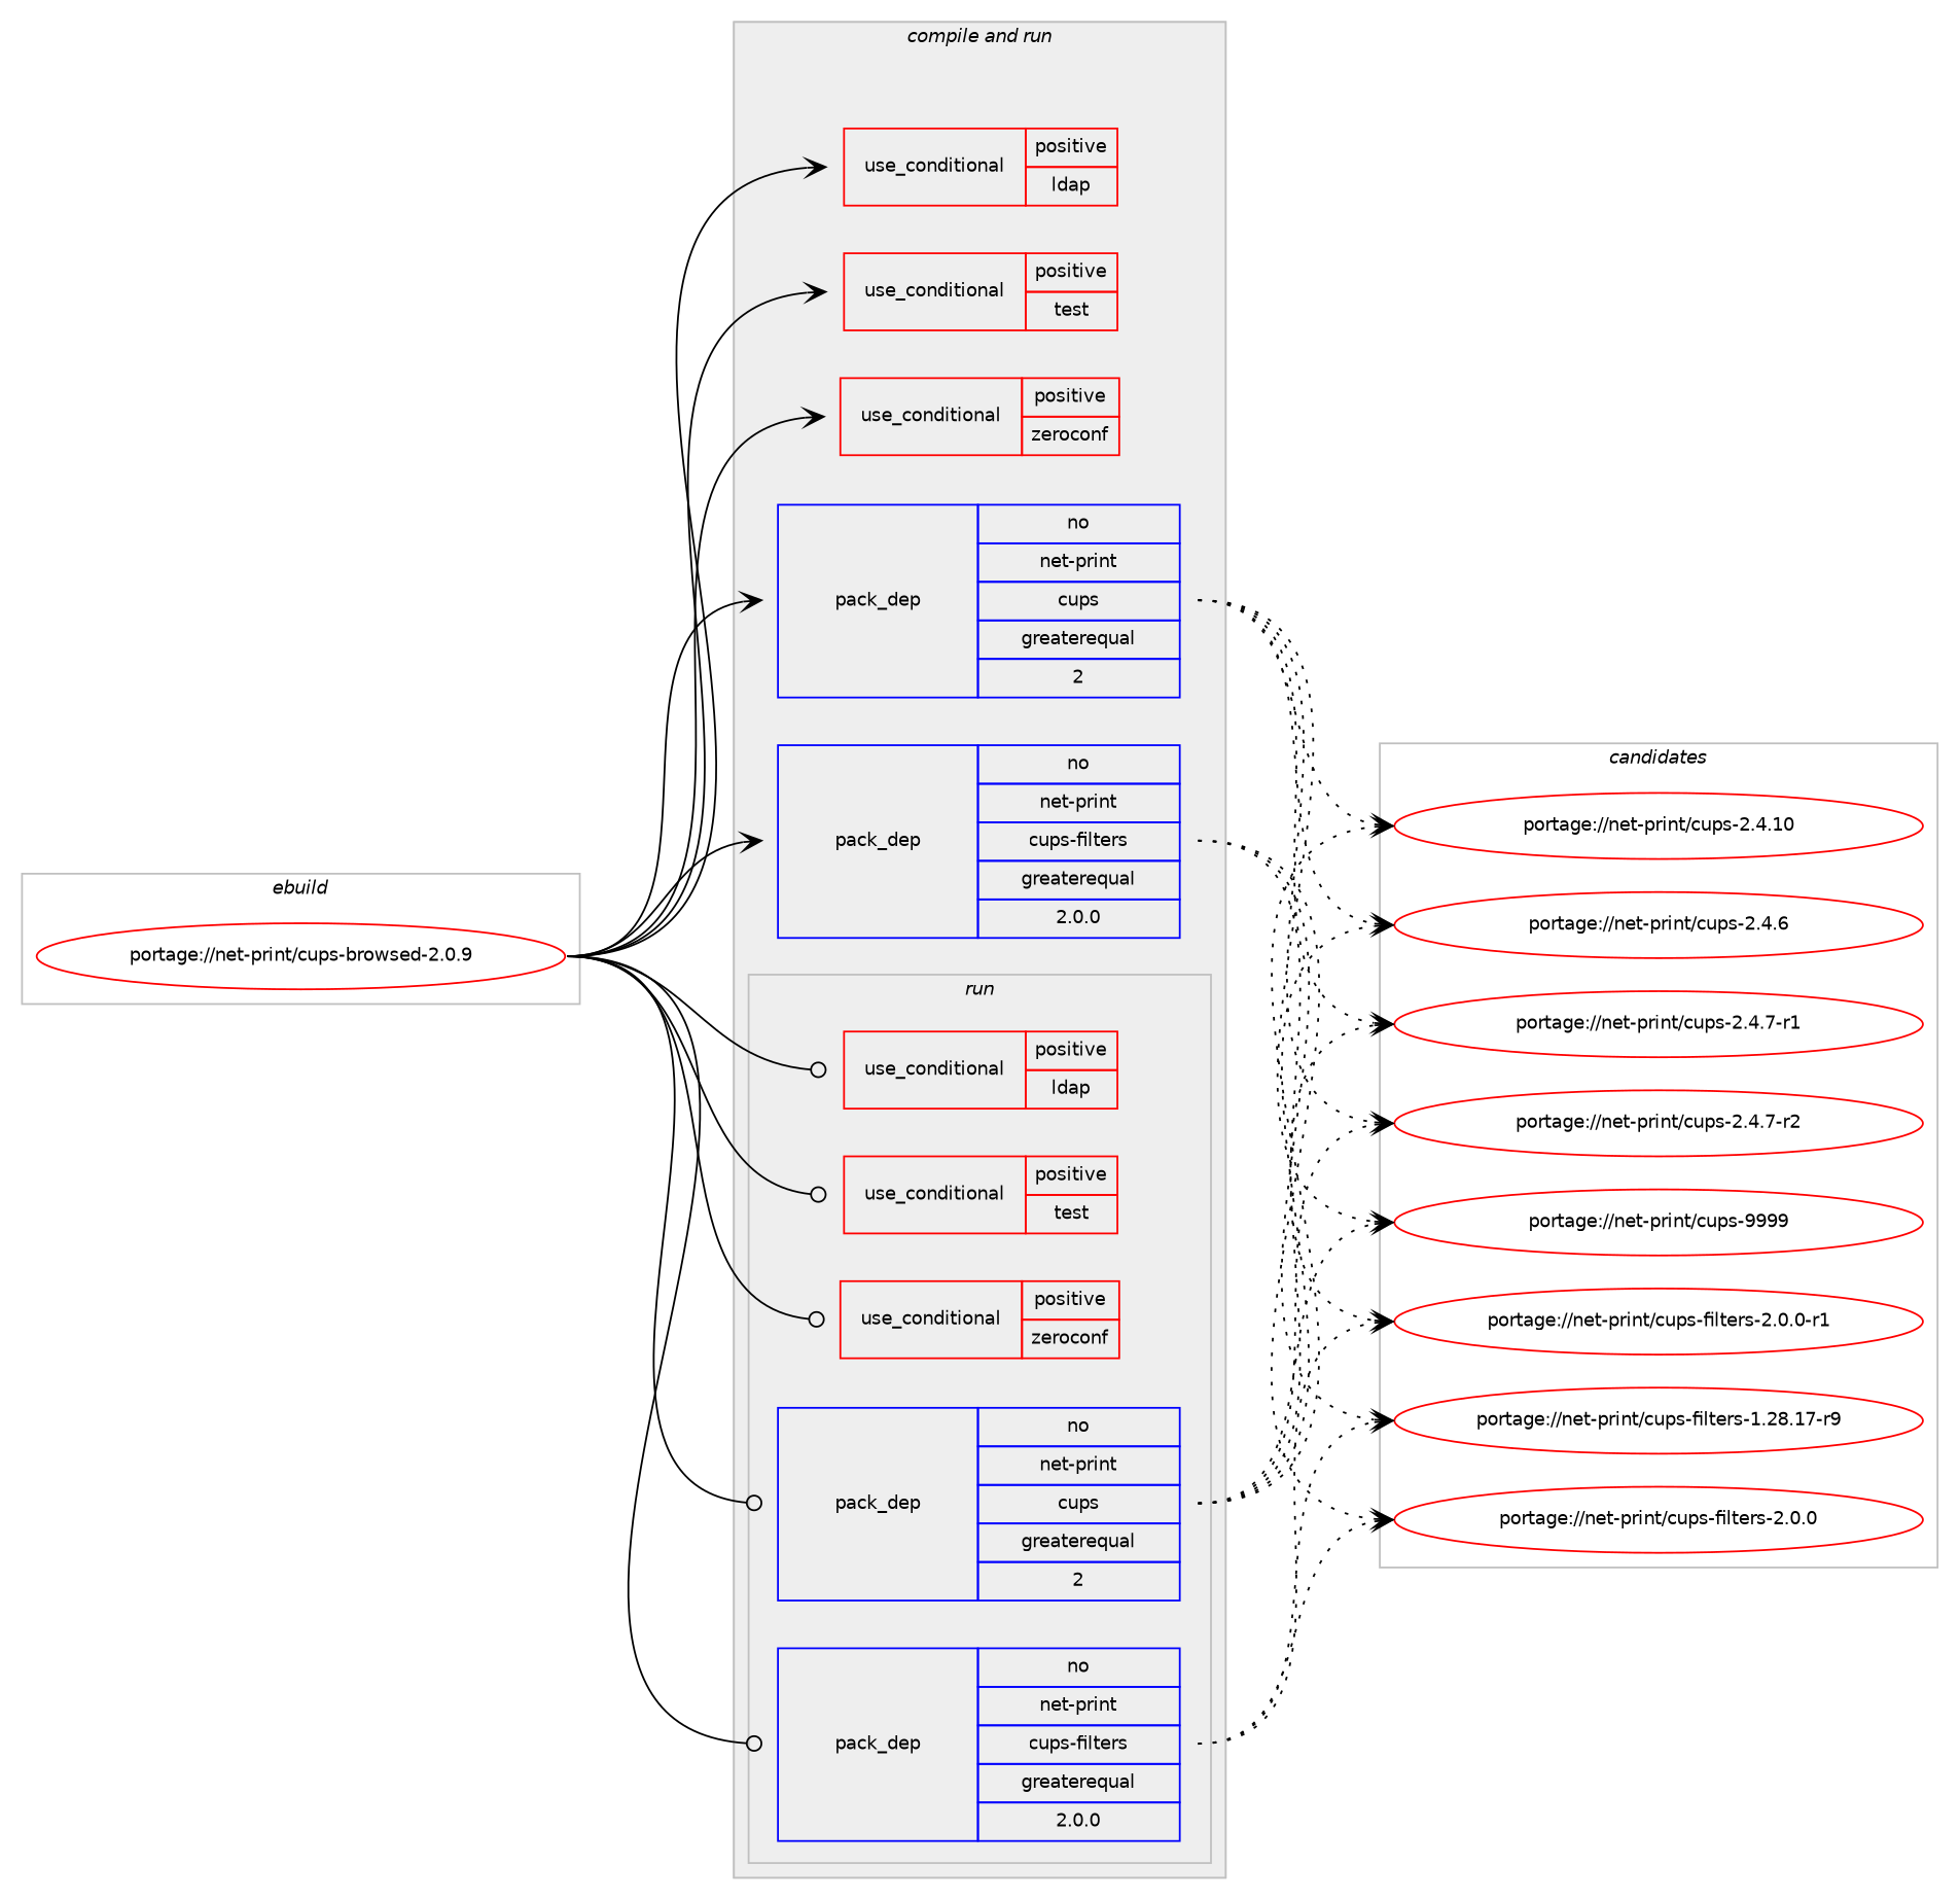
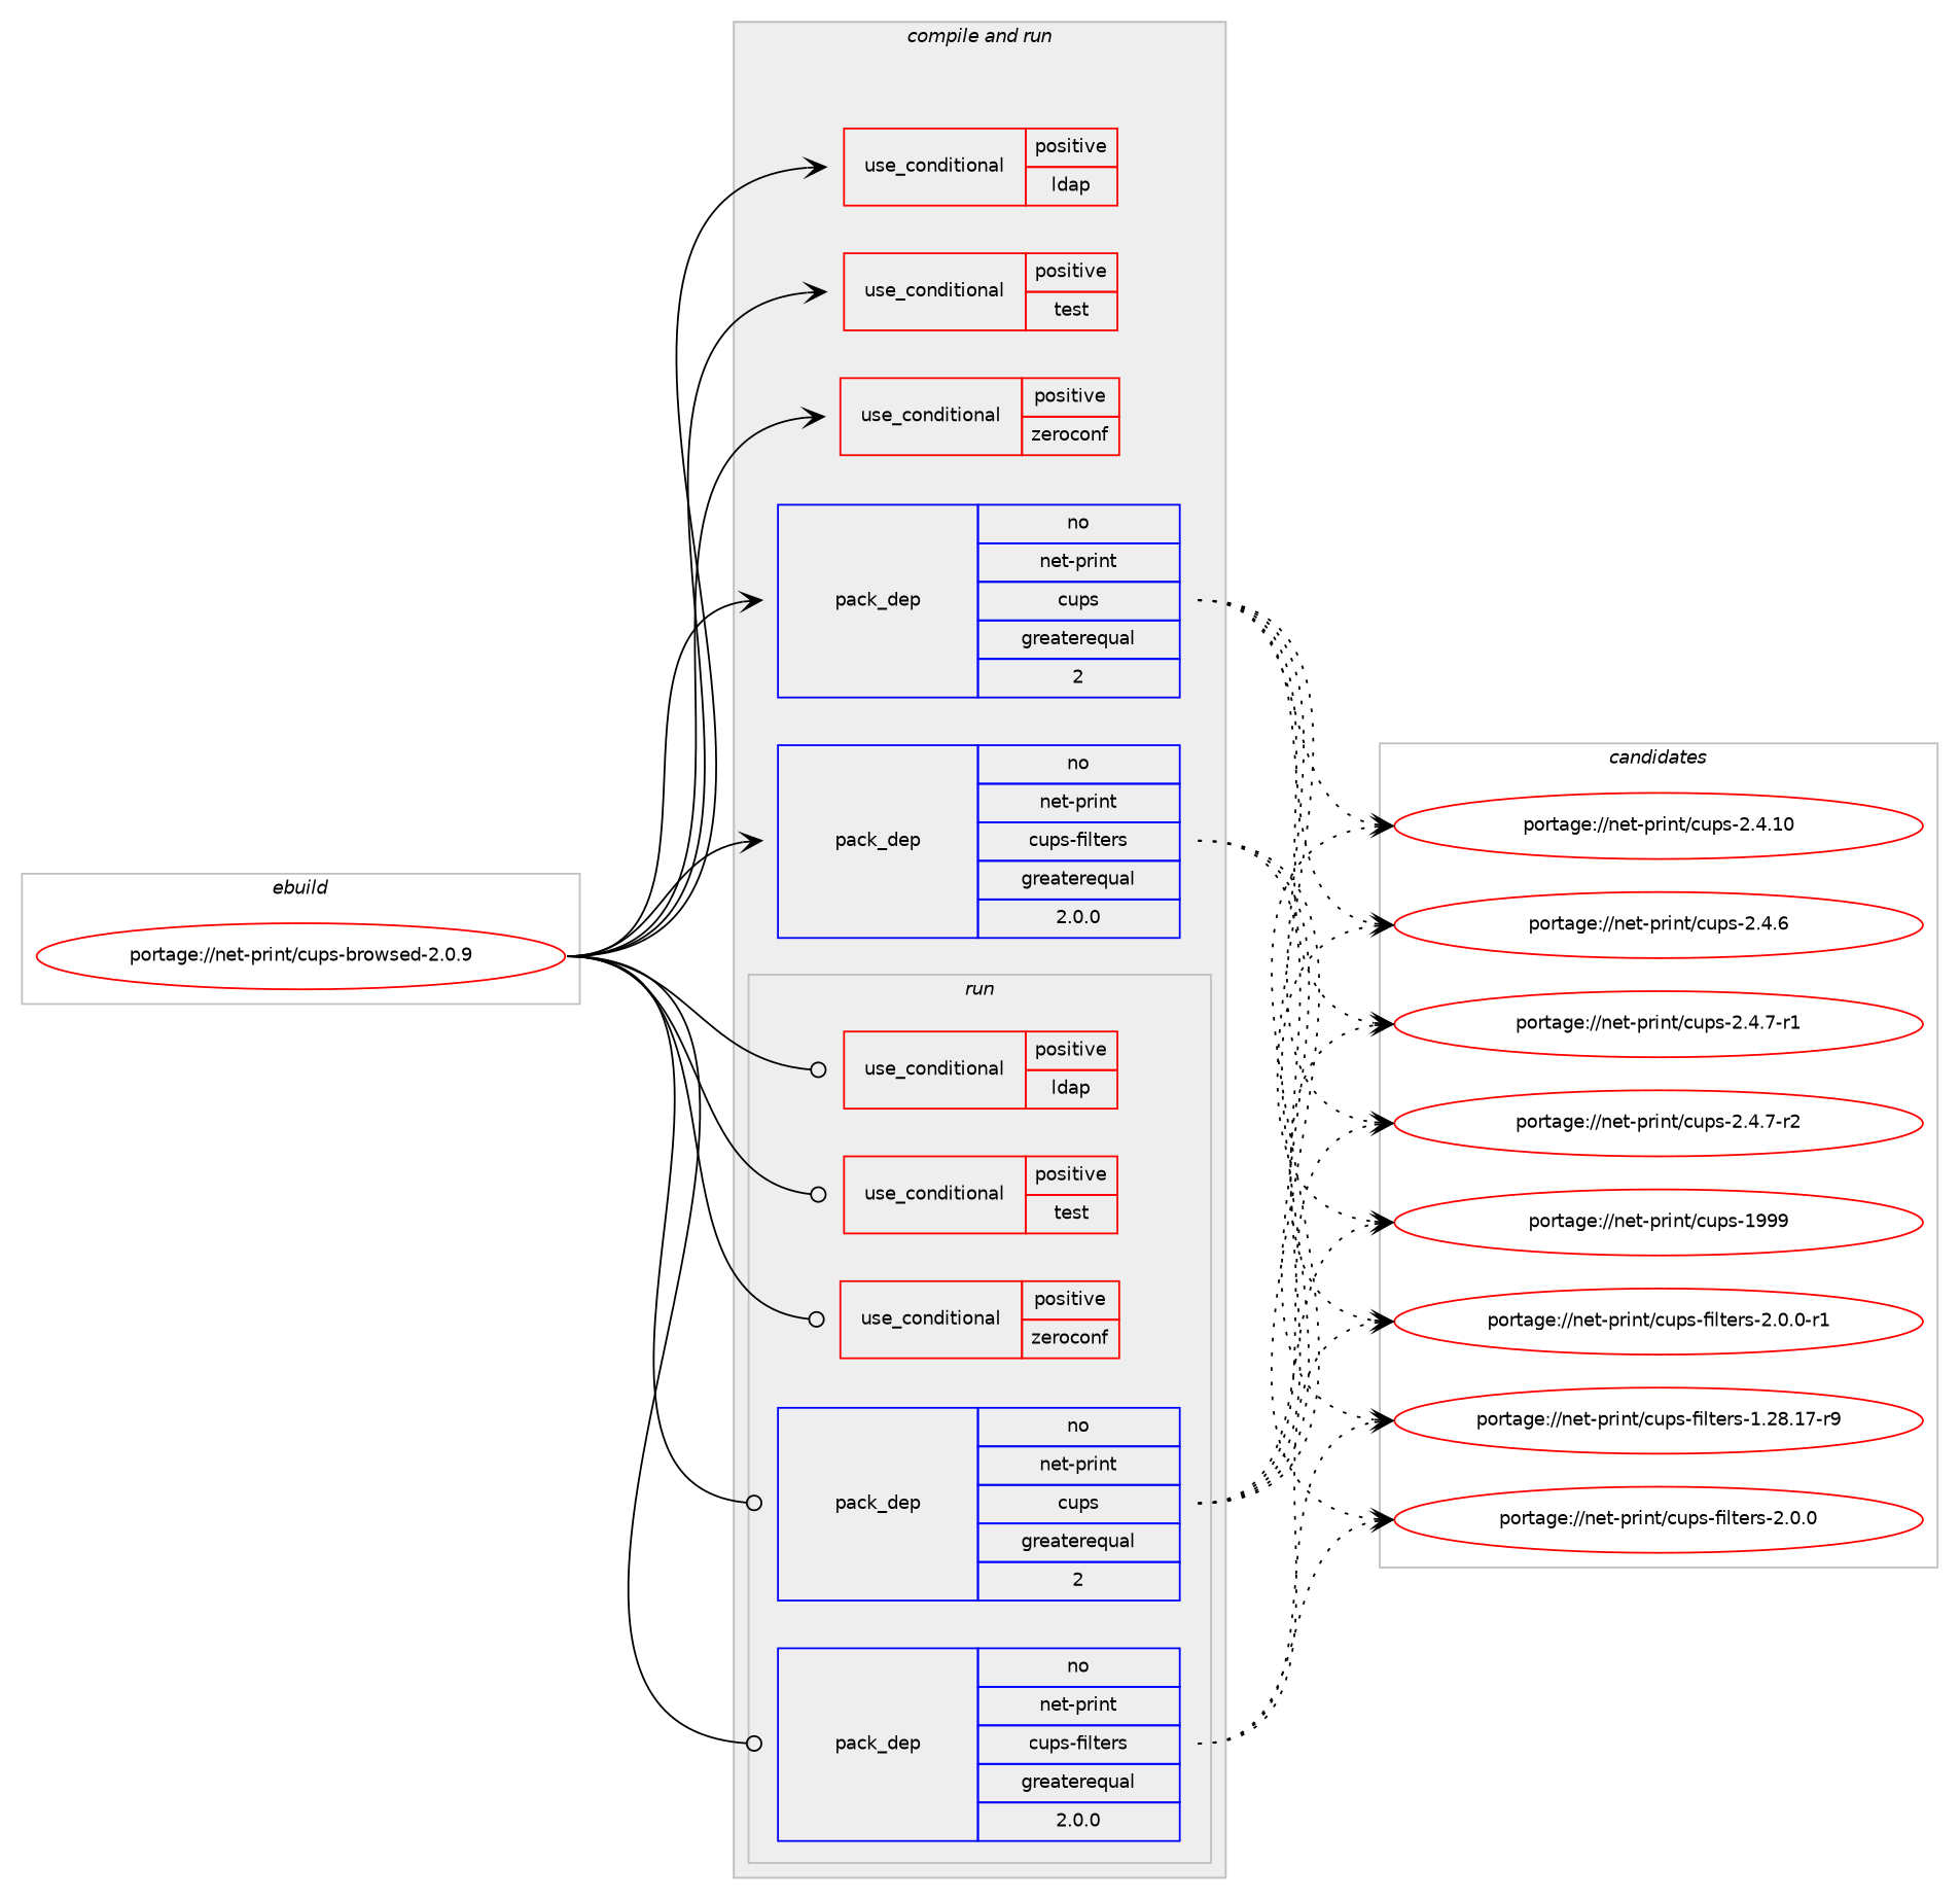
  digraph {
    compound=true
    concentrate=true
    fontname=Helvetica
    fontsize=10
    newrank=true
    rankdir=LR
    ranksep=1.5
    node [color=red fontname=Helvetica fontsize=10 shape=none]
    edge [arrowhead=vee headport=w style=dotted tailport=e weight=100]
    n1 [label="portage://net-print/cups-browsed-2.0.9" width=4 shape=""]
    n2 [label=<<TABLE BORDER="0" CELLBORDER="1" CELLSPACING="0" CELLPADDING="4"><TR><TD ROWSPAN="3" CELLPADDING="10">use_conditional</TD></TR><TR><TD>positive</TD></TR><TR><TD>ldap</TD></TR></TABLE>>]
    n3 [label=<<TABLE BORDER="0" CELLBORDER="1" CELLSPACING="0" CELLPADDING="4"><TR><TD ROWSPAN="3" CELLPADDING="10">use_conditional</TD></TR><TR><TD>positive</TD></TR><TR><TD>test</TD></TR></TABLE>>]
    n4 [label=<<TABLE BORDER="0" CELLBORDER="1" CELLSPACING="0" CELLPADDING="4"><TR><TD ROWSPAN="3" CELLPADDING="10">use_conditional</TD></TR><TR><TD>positive</TD></TR><TR><TD>zeroconf</TD></TR></TABLE>>]
    n5 [color=blue label=<<TABLE BORDER="0" CELLBORDER="1" CELLSPACING="0" CELLPADDING="4" WIDTH="220"><TR><TD ROWSPAN="6" CELLPADDING="30">pack_dep</TD></TR><TR><TD WIDTH="110">no</TD></TR><TR><TD>net-print</TD></TR><TR><TD>cups</TD></TR><TR><TD>greaterequal</TD></TR><TR><TD>2</TD></TR></TABLE>>]
    n6 [color=blue label=<<TABLE BORDER="0" CELLBORDER="1" CELLSPACING="0" CELLPADDING="4" WIDTH="220"><TR><TD ROWSPAN="6" CELLPADDING="30">pack_dep</TD></TR><TR><TD WIDTH="110">no</TD></TR><TR><TD>net-print</TD></TR><TR><TD>cups-filters</TD></TR><TR><TD>greaterequal</TD></TR><TR><TD>2.0.0</TD></TR></TABLE>>]
    n7 [label=<<TABLE BORDER="0" CELLBORDER="1" CELLSPACING="0" CELLPADDING="4"><TR><TD ROWSPAN="3" CELLPADDING="10">use_conditional</TD></TR><TR><TD>positive</TD></TR><TR><TD>ldap</TD></TR></TABLE>>]
    n8 [label=<<TABLE BORDER="0" CELLBORDER="1" CELLSPACING="0" CELLPADDING="4"><TR><TD ROWSPAN="3" CELLPADDING="10">use_conditional</TD></TR><TR><TD>positive</TD></TR><TR><TD>test</TD></TR></TABLE>>]
    n9 [label=<<TABLE BORDER="0" CELLBORDER="1" CELLSPACING="0" CELLPADDING="4"><TR><TD ROWSPAN="3" CELLPADDING="10">use_conditional</TD></TR><TR><TD>positive</TD></TR><TR><TD>zeroconf</TD></TR></TABLE>>]
    n10 [color=blue label=<<TABLE BORDER="0" CELLBORDER="1" CELLSPACING="0" CELLPADDING="4" WIDTH="220"><TR><TD ROWSPAN="6" CELLPADDING="30">pack_dep</TD></TR><TR><TD WIDTH="110">no</TD></TR><TR><TD>net-print</TD></TR><TR><TD>cups</TD></TR><TR><TD>greaterequal</TD></TR><TR><TD>2</TD></TR></TABLE>>]
    n11 [color=blue label=<<TABLE BORDER="0" CELLBORDER="1" CELLSPACING="0" CELLPADDING="4" WIDTH="220"><TR><TD ROWSPAN="6" CELLPADDING="30">pack_dep</TD></TR><TR><TD WIDTH="110">no</TD></TR><TR><TD>net-print</TD></TR><TR><TD>cups-filters</TD></TR><TR><TD>greaterequal</TD></TR><TR><TD>2.0.0</TD></TR></TABLE>>]
    n12 [label="portage://net-print/cups-2.4.10" width=4 shape=""]
    n13 [label="portage://net-print/cups-2.4.6" width=4 shape=""]
    n14 [label="portage://net-print/cups-2.4.7-r1" width=4 shape=""]
    n15 [label="portage://net-print/cups-2.4.7-r2" width=4 shape=""]
-   n16 [label="portage://net-print/cups-9999" width=4 shape=""]
+   n16 [label="portage://net-print/cups-1999" width=4 shape=""]
    n17 [label="portage://net-print/cups-filters-1.28.17-r9" width=4 shape=""]
    n18 [label="portage://net-print/cups-filters-2.0.0" width=4 shape=""]
    n19 [label="portage://net-print/cups-filters-2.0.0-r1" width=4 shape=""]
    subgraph cluster_1 {
      color=gray
      label=<<i>ebuild</i>>
      rank=same
      n1
    }
    subgraph cluster_2 {
      color=gray
      label=<<i>dependencies</i>>
      subgraph cluster_3 {
        color=gray
        fillcolor="#eeeeee"
        label=<<i>compile</i>>
        style=filled
        subgraph sub_4 {
          color=gray
          fillcolor="#eeeeee"
          label=<<i>compile</i>>
          style=filled
          n2
        }
        subgraph sub_5 {
          color=gray
          fillcolor="#eeeeee"
          label=<<i>compile</i>>
          style=filled
          n3
        }
        subgraph sub_6 {
          color=gray
          fillcolor="#eeeeee"
          label=<<i>compile</i>>
          style=filled
          n4
        }
        subgraph sub_7 {
          color=gray
          fillcolor="#eeeeee"
          label=<<i>compile</i>>
          style=filled
          n5
        }
        subgraph sub_8 {
          color=gray
          fillcolor="#eeeeee"
          label=<<i>compile</i>>
          style=filled
          n6
        }
      }
      subgraph cluster_9 {
        color=gray
        fillcolor="#eeeeee"
        label=<<i>compile and run</i>>
        style=filled
      }
      subgraph cluster_10 {
        color=gray
        fillcolor="#eeeeee"
        label=<<i>run</i>>
        style=filled
        subgraph sub_11 {
          color=gray
          fillcolor="#eeeeee"
          label=<<i>run</i>>
          style=filled
          n7
        }
        subgraph sub_12 {
          color=gray
          fillcolor="#eeeeee"
          label=<<i>run</i>>
          style=filled
          n8
        }
        subgraph sub_13 {
          color=gray
          fillcolor="#eeeeee"
          label=<<i>run</i>>
          style=filled
          n9
        }
        subgraph sub_14 {
          color=gray
          fillcolor="#eeeeee"
          label=<<i>run</i>>
          style=filled
          n10
        }
        subgraph sub_15 {
          color=gray
          fillcolor="#eeeeee"
          label=<<i>run</i>>
          style=filled
          n11
        }
      }
    }
    subgraph cluster_16 {
      color=gray
      label=<<i>candidates</i>>
      rank=same
      subgraph sub_17 {
        color=black
        label=<<i>candidates</i>>
        nodesep=1
        rank=same
        n12
        n13
        n14
        n15
        n16
      }
      subgraph sub_18 {
        color=black
        label=<<i>candidates</i>>
        nodesep=1
        rank=same
        n17
        n18
        n19
      }
      subgraph sub_19 {
        color=black
        label=<<i>candidates</i>>
        nodesep=1
        rank=same
        n12
        n13
        n14
        n15
        n16
      }
      subgraph sub_20 {
        color=black
        label=<<i>candidates</i>>
        nodesep=1
        rank=same
        n17
        n18
        n19
      }
    }
    n1 -> n2 [style=solid weight=20]
    n1 -> n3 [style=solid weight=20]
    n1 -> n4 [style=solid weight=20]
    n1 -> n5 [style=solid weight=20]
    n1 -> n6 [style=solid weight=20]
    n1 -> n7 [arrowhead=odot style=solid weight=20]
    n1 -> n8 [arrowhead=odot style=solid weight=20]
    n1 -> n9 [arrowhead=odot style=solid weight=20]
    n1 -> n10 [arrowhead=odot style=solid weight=20]
    n1 -> n11 [arrowhead=odot style=solid weight=20]
    n5 -> n12
    n5 -> n13
    n5 -> n14
    n5 -> n15
    n5 -> n16
    n6 -> n17
    n6 -> n18
    n6 -> n19
    n10 -> n12
    n10 -> n13
    n10 -> n14
    n10 -> n15
    n10 -> n16
    n11 -> n17
    n11 -> n18
    n11 -> n19
  }
